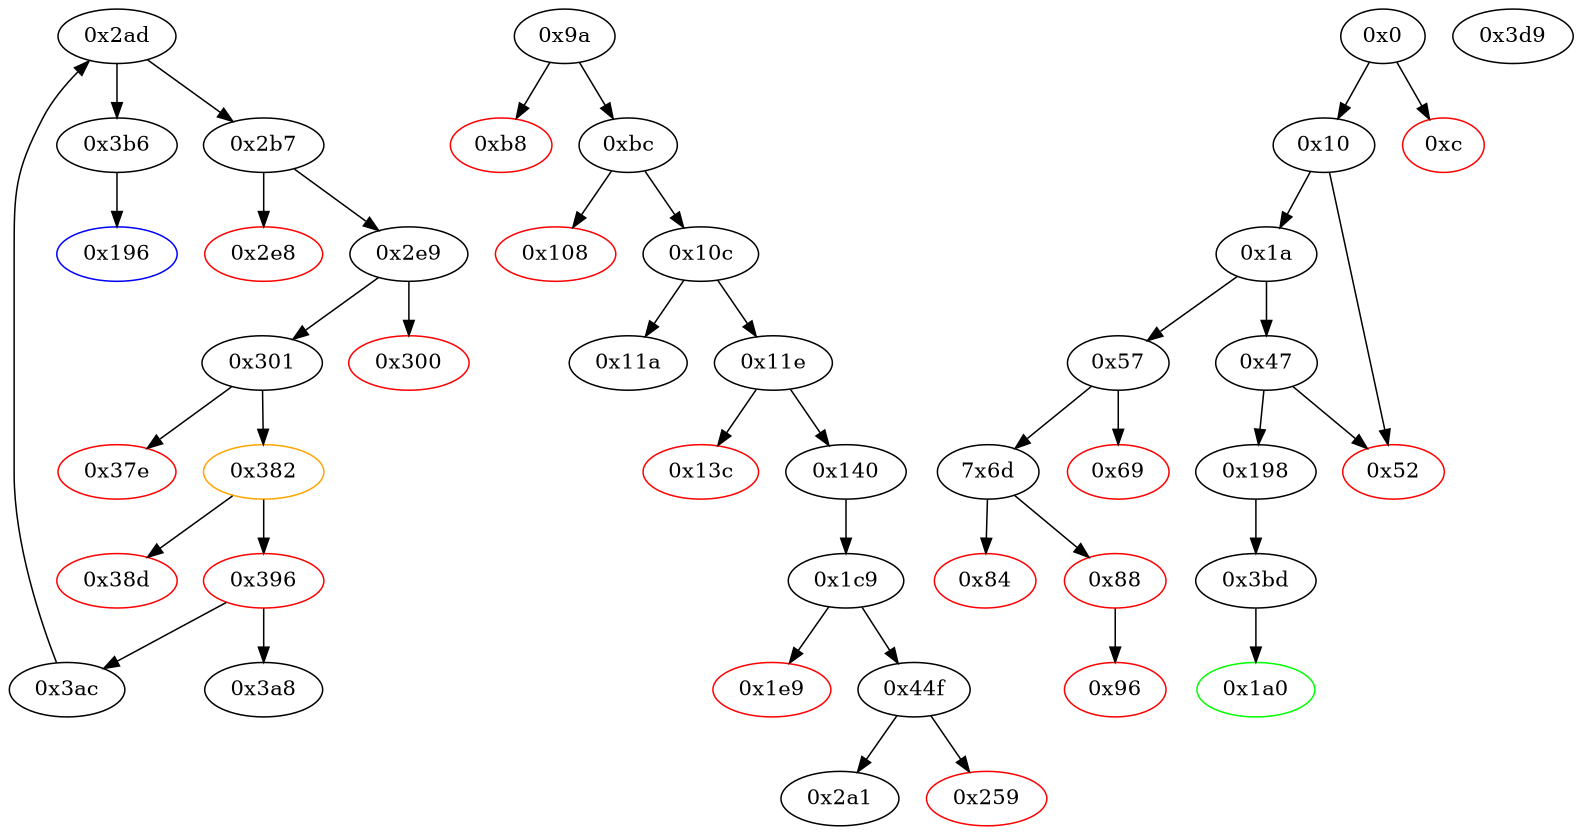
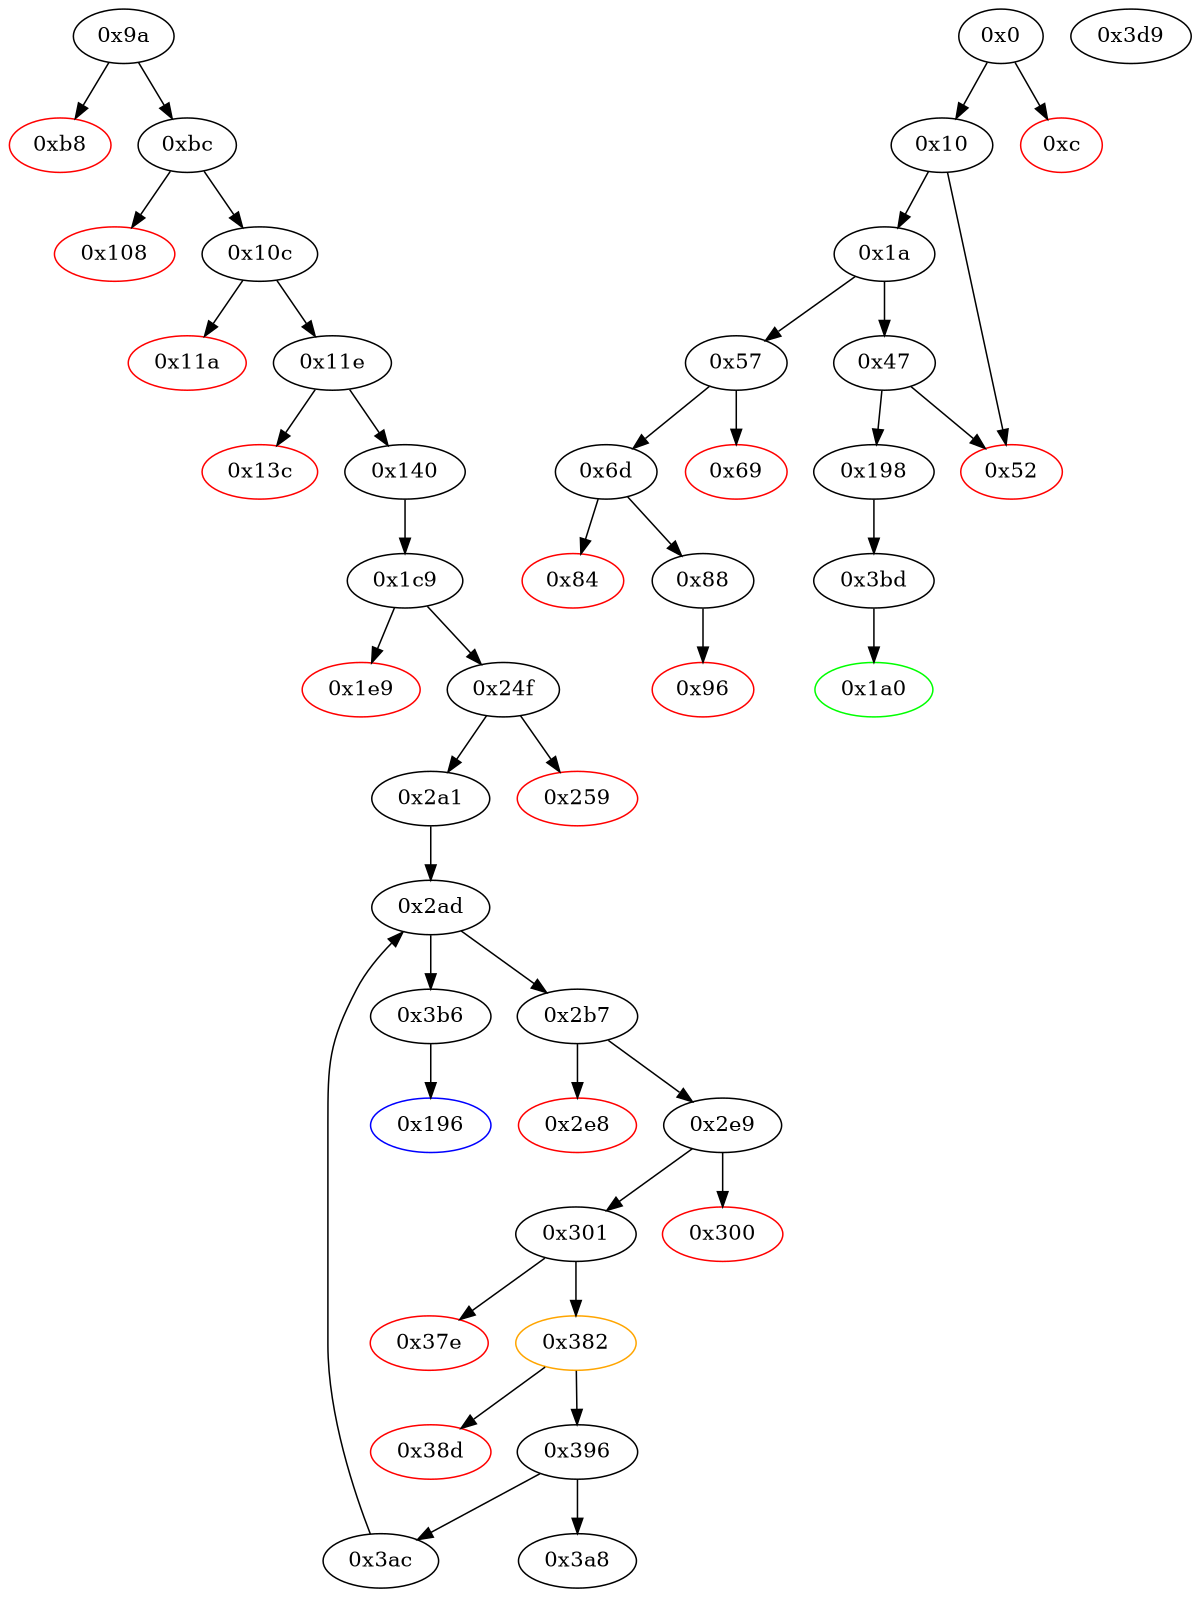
  strict digraph {
    node [fillcolor=white style=filled]
    "0x196" [color=blue]
    "0x3b6"
    "0xb8" [color=red]
-   "0x11a" [color=black]
+   "0x11a" [color=red]
    "0x1a"
    "0x57"
    "0x47"
-   "0x6d" [label="7x6d"]
+   "0x6d"
    "0x69" [color=red]
    "0x52" [color=red]
    "0x198"
    "0x1a0" [color=green]
    "0x13c" [color=red]
    "0x11e"
    "0x140"
    "0x1c9"
    "0x10"
    "0x3bd"
    "0x1e9" [color=red]
-   "0x24f" [label="0x44f"]
+   "0x24f"
    n21 [label="0x2a1"]
    "0x259" [color=red]
    "0x3ac"
    "0x2ad"
    "0x2b7"
    "0x84" [color=red]
-   "0x88" [color=red]
+   "0x88"
    "0x96" [color=red]
    "0x108" [color=red]
    "0x9a"
    "0xbc"
    "0x10c"
    "0x38d" [color=red]
-   "0x396" [color=red]
+   "0x396"
    "0x3a8" [color=black]
    "0x2e8" [color=red]
    "0x2e9"
    "0x301"
    "0x300" [color=red]
    "0x3d9"
    "0x37e" [color=red]
    "0x382" [color=orange]
    "0xc" [color=red]
    "0x0"
    "0x3b6" -> "0x196"
    "0x1a" -> "0x57"
    "0x1a" -> "0x47"
    "0x57" -> "0x6d"
    "0x57" -> "0x69"
    "0x47" -> "0x52"
    "0x47" -> "0x198"
    "0x6d" -> "0x84"
    "0x6d" -> "0x88"
    "0x198" -> "0x3bd"
    "0x11e" -> "0x13c"
    "0x11e" -> "0x140"
    "0x140" -> "0x1c9"
    "0x1c9" -> "0x1e9"
    "0x1c9" -> "0x24f"
    "0x10" -> "0x1a"
    "0x10" -> "0x52"
    "0x3bd" -> "0x1a0"
    "0x24f" -> n21
    "0x24f" -> "0x259"
+   n21 -> "0x2ad"
    "0x3ac" -> "0x2ad"
    "0x2ad" -> "0x3b6"
    "0x2ad" -> "0x2b7"
    "0x2b7" -> "0x2e8"
    "0x2b7" -> "0x2e9"
    "0x88" -> "0x96"
    "0x9a" -> "0xb8"
    "0x9a" -> "0xbc"
    "0xbc" -> "0x108"
    "0xbc" -> "0x10c"
    "0x10c" -> "0x11a"
    "0x10c" -> "0x11e"
    "0x396" -> "0x3ac"
    "0x396" -> "0x3a8"
    "0x2e9" -> "0x301"
    "0x2e9" -> "0x300"
    "0x301" -> "0x37e"
    "0x301" -> "0x382"
    "0x382" -> "0x38d"
    "0x382" -> "0x396"
    "0x0" -> "0x10"
    "0x0" -> "0xc"
  }
